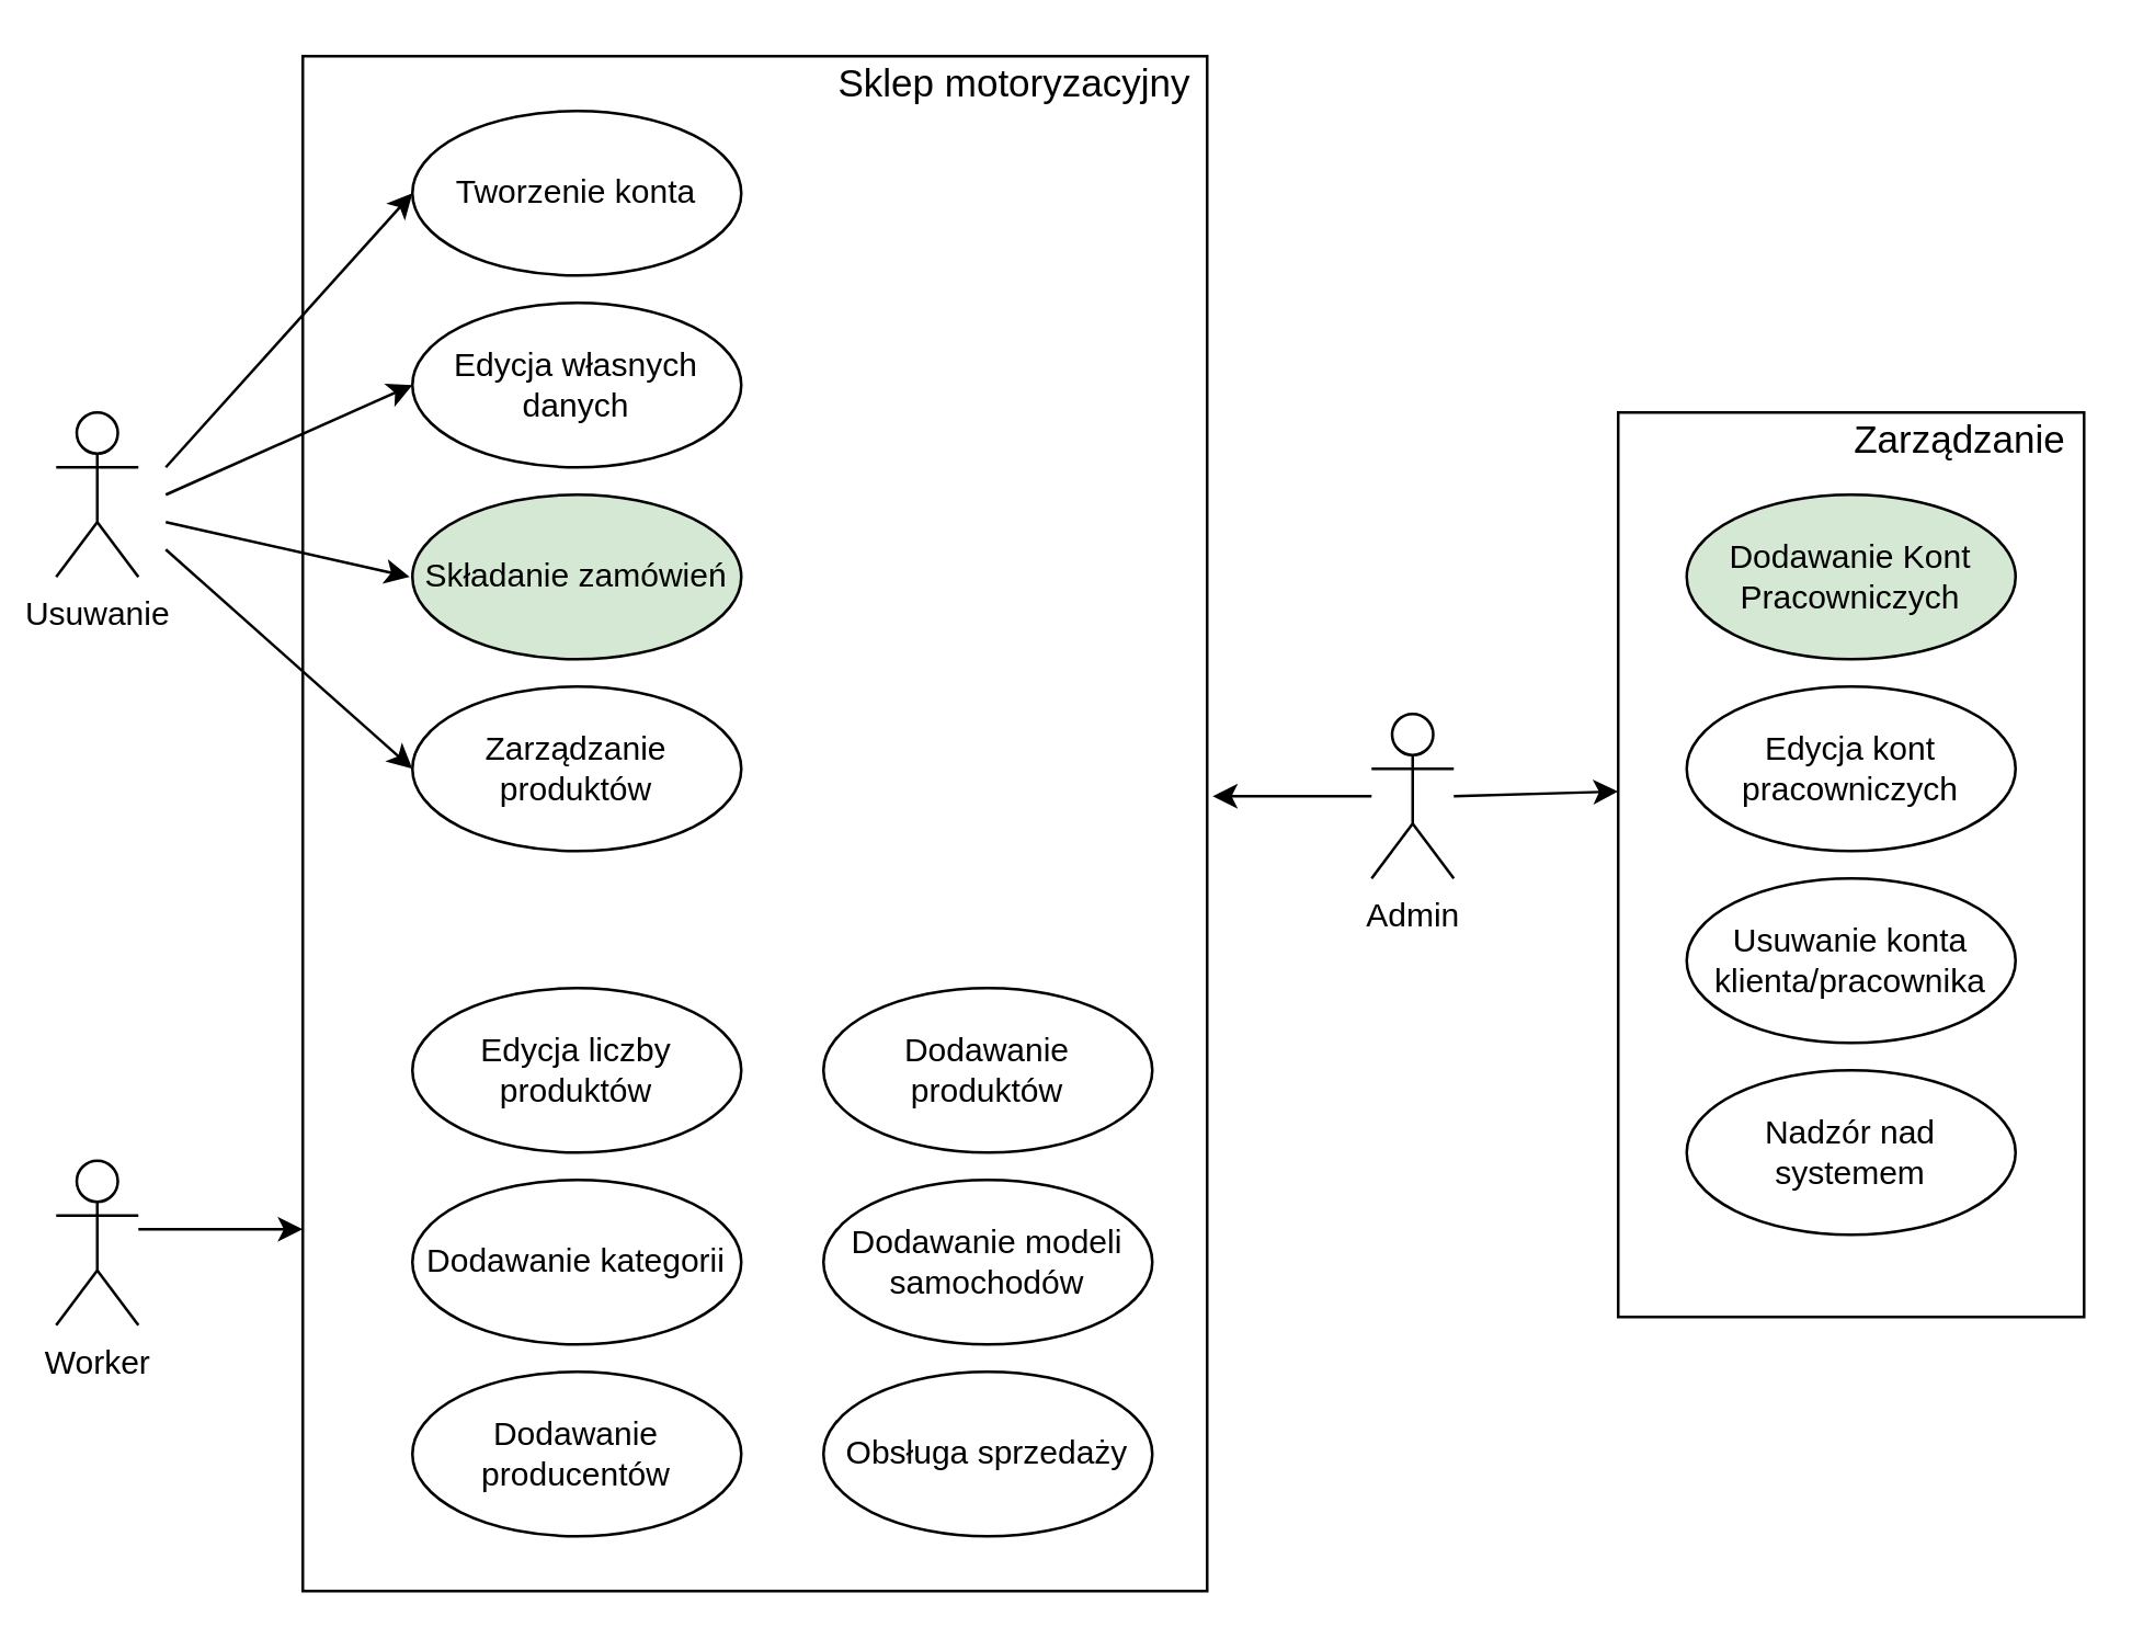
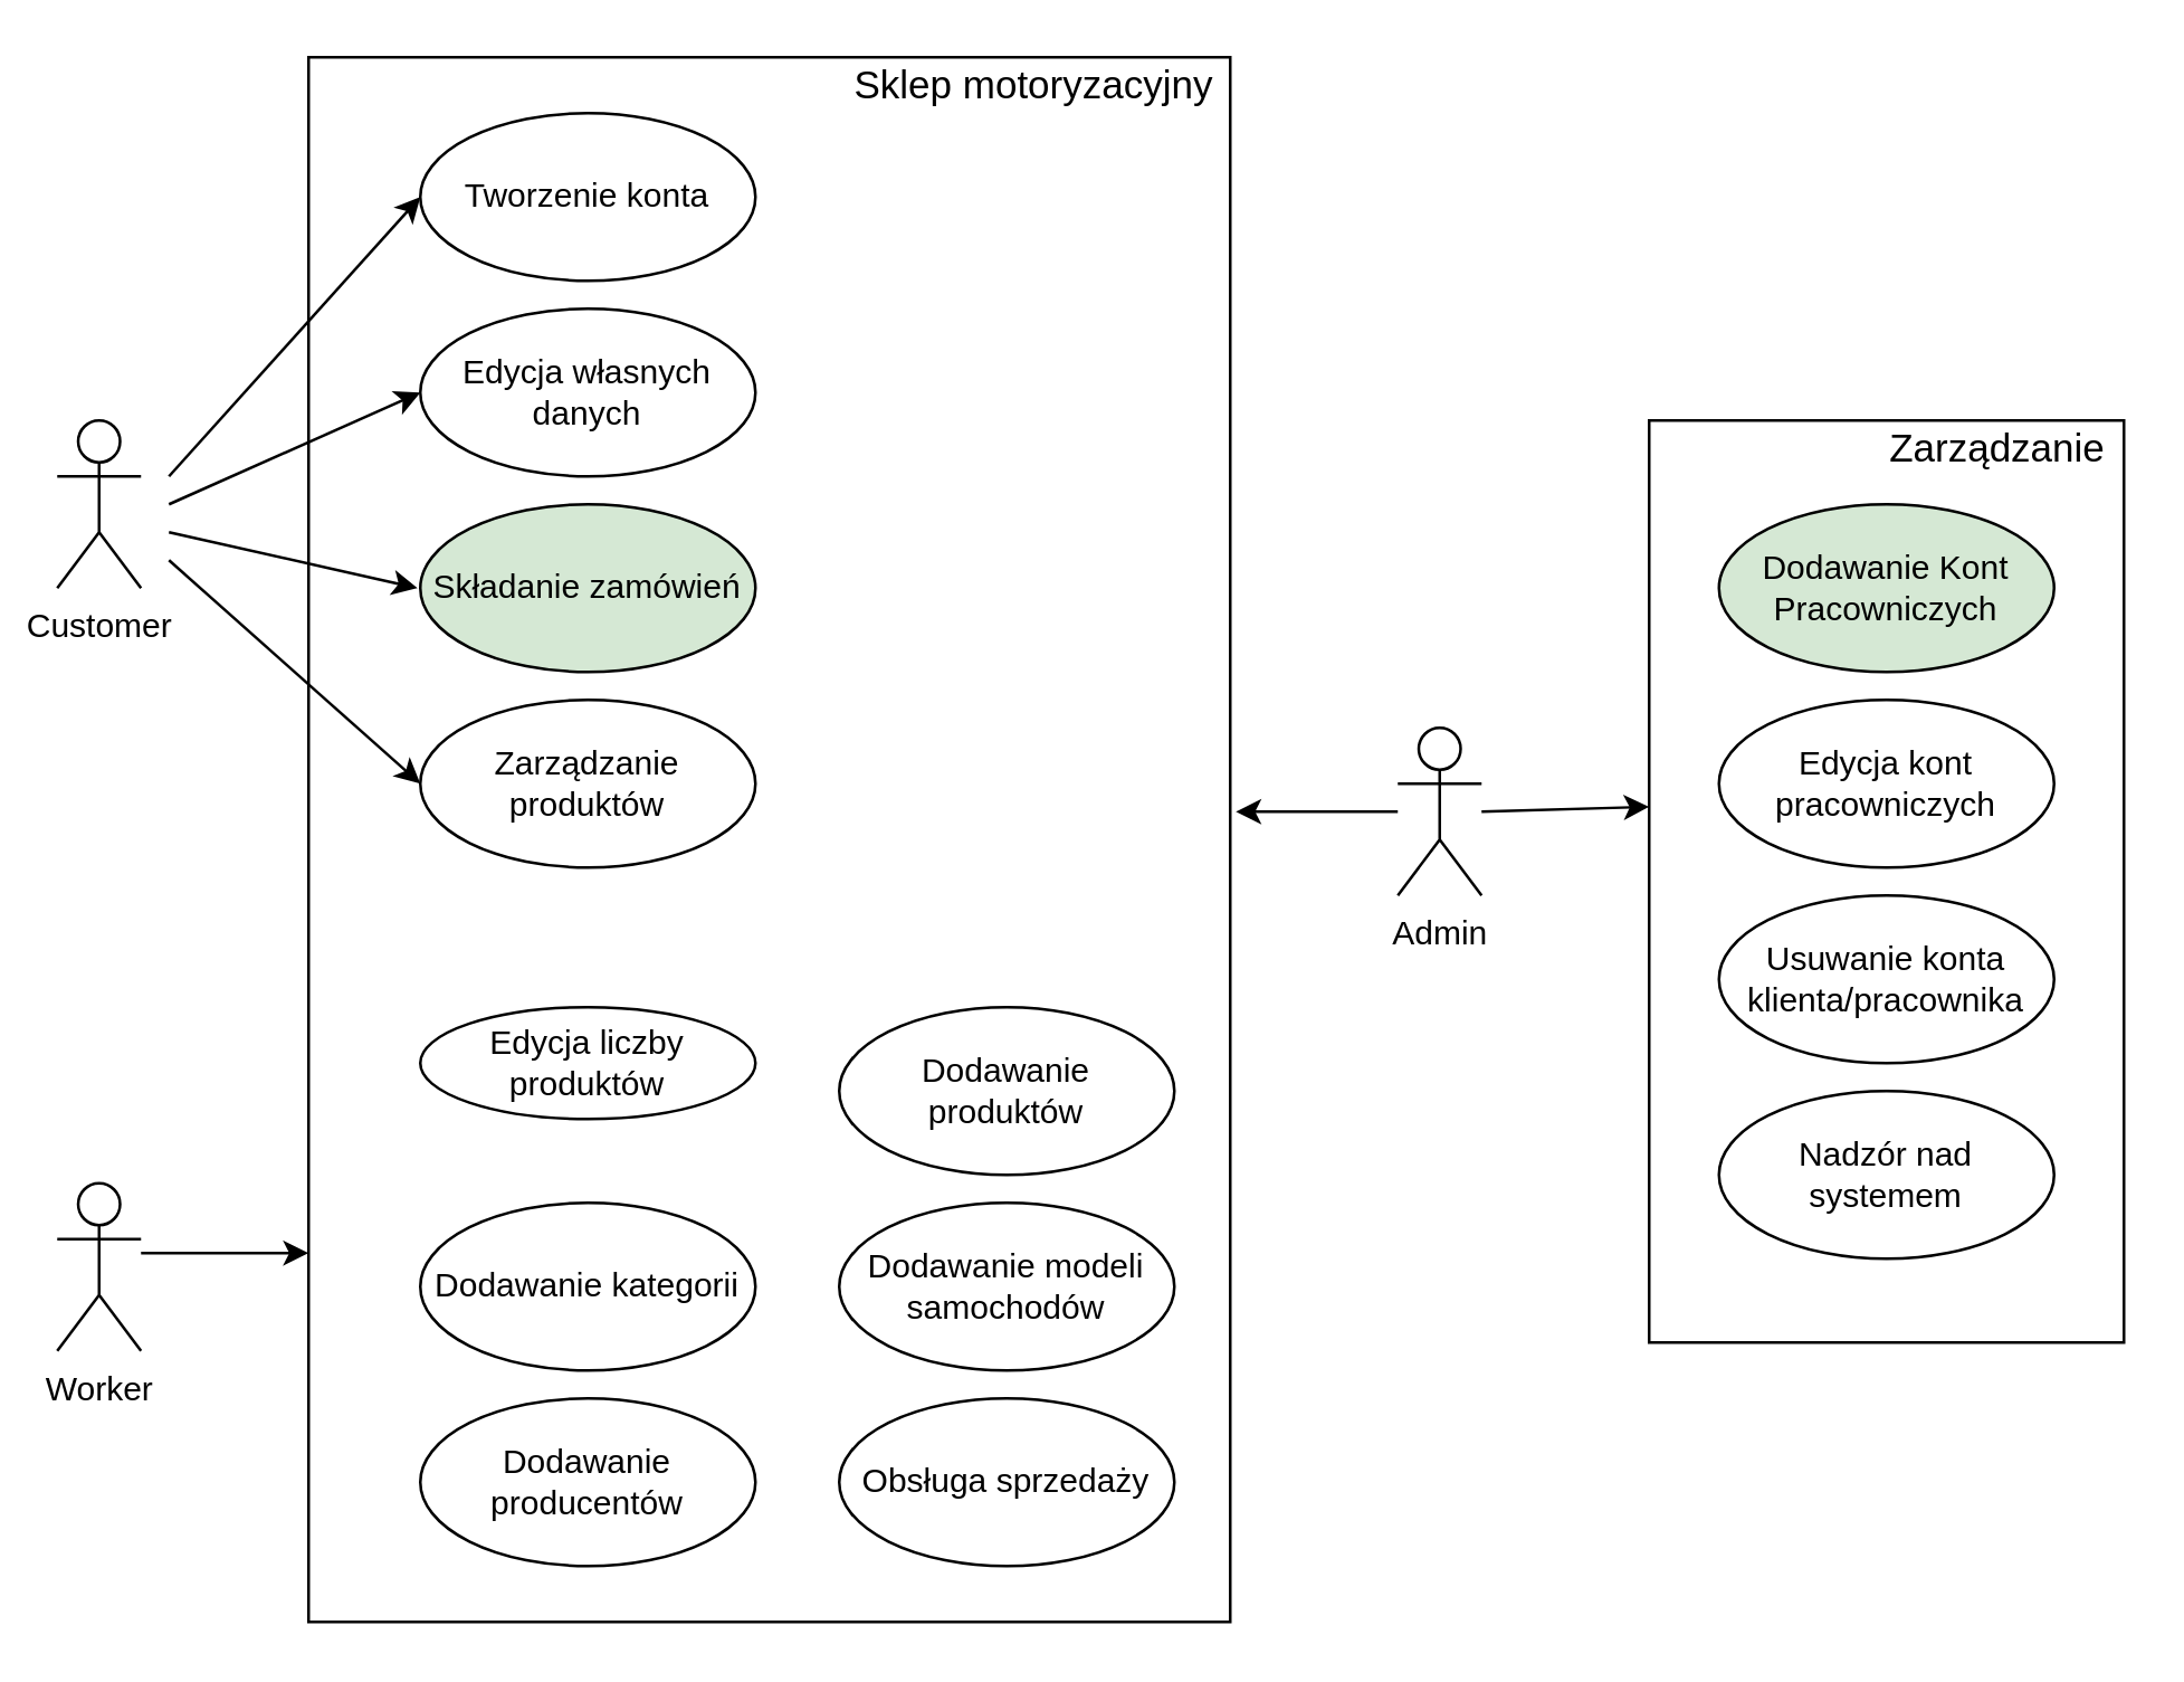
  <mxCell id="0" />
  <mxCell id="1" parent="0" />
  <mxCell id="2" value="" style="rounded=0;whiteSpace=wrap;html=1;" vertex="1" parent="1"><mxGeometry x="590" y="150" width="170" height="330" as="geometry" /></mxCell>
  <mxCell id="3" value="" style="rounded=0;whiteSpace=wrap;html=1;" vertex="1" parent="1"><mxGeometry x="110" y="20" width="330" height="560" as="geometry" /></mxCell>
- <mxCell id="4" value="Usuwanie" style="shape=umlActor;verticalLabelPosition=bottom;labelBackgroundColor=#ffffff;verticalAlign=top;html=1;outlineConnect=0;" vertex="1" parent="1"><mxGeometry x="20" y="150" width="30" height="60" as="geometry" /></mxCell>
+ <mxCell id="4" value="Customer" style="shape=umlActor;verticalLabelPosition=bottom;labelBackgroundColor=#ffffff;verticalAlign=top;html=1;outlineConnect=0;" vertex="1" parent="1"><mxGeometry x="20" y="150" width="30" height="60" as="geometry" /></mxCell>
  <mxCell id="5" value="Worker" style="shape=umlActor;verticalLabelPosition=bottom;labelBackgroundColor=#ffffff;verticalAlign=top;html=1;outlineConnect=0;" vertex="1" parent="1"><mxGeometry x="20" y="423" width="30" height="60" as="geometry" /></mxCell>
  <mxCell id="6" value="Admin" style="shape=umlActor;verticalLabelPosition=bottom;labelBackgroundColor=#ffffff;verticalAlign=top;html=1;outlineConnect=0;" vertex="1" parent="1"><mxGeometry x="500" y="260" width="30" height="60" as="geometry" /></mxCell>
  <mxCell id="7" value="Tworzenie konta" style="ellipse;whiteSpace=wrap;html=1;" vertex="1" parent="1"><mxGeometry x="150" y="40" width="120" height="60" as="geometry" /></mxCell>
  <mxCell id="8" value="Edycja własnych danych" style="ellipse;whiteSpace=wrap;html=1;" vertex="1" parent="1"><mxGeometry x="150" y="110" width="120" height="60" as="geometry" /></mxCell>
  <mxCell id="9" value="Zarządzanie produktów" style="ellipse;whiteSpace=wrap;html=1;" vertex="1" parent="1"><mxGeometry x="150" y="250" width="120" height="60" as="geometry" /></mxCell>
  <mxCell id="10" value="Składanie zamówień" style="ellipse;whiteSpace=wrap;html=1;fillColor=#d5e8d4;" vertex="1" parent="1"><mxGeometry x="150" y="180" width="120" height="60" as="geometry" /></mxCell>
- <mxCell id="11" value="Edycja liczby produktów" style="ellipse;whiteSpace=wrap;html=1;" vertex="1" parent="1"><mxGeometry x="150" y="360" width="120" height="60" as="geometry" /></mxCell>
+ <mxCell id="11" value="Edycja liczby produktów" style="ellipse;whiteSpace=wrap;html=1;" vertex="1" parent="1"><mxGeometry x="150" y="360" width="120" height="40" as="geometry" /></mxCell>
  <mxCell id="12" value="Dodawanie modeli samochodów" style="ellipse;whiteSpace=wrap;html=1;" vertex="1" parent="1"><mxGeometry x="300" y="430" width="120" height="60" as="geometry" /></mxCell>
  <mxCell id="13" value="Dodawanie kategorii" style="ellipse;whiteSpace=wrap;html=1;" vertex="1" parent="1"><mxGeometry x="150" y="430" width="120" height="60" as="geometry" /></mxCell>
  <mxCell id="14" value="Obsługa sprzedaży" style="ellipse;whiteSpace=wrap;html=1;" vertex="1" parent="1"><mxGeometry x="300" y="500" width="120" height="60" as="geometry" /></mxCell>
  <mxCell id="15" value="Dodawanie producentów" style="ellipse;whiteSpace=wrap;html=1;" vertex="1" parent="1"><mxGeometry x="150" y="500" width="120" height="60" as="geometry" /></mxCell>
  <mxCell id="16" value="Dodawanie produktów" style="ellipse;whiteSpace=wrap;html=1;" vertex="1" parent="1"><mxGeometry x="300" y="360" width="120" height="60" as="geometry" /></mxCell>
  <mxCell id="17" value="Dodawanie Kont Pracowniczych" style="ellipse;whiteSpace=wrap;html=1;fillColor=#d5e8d4;" vertex="1" parent="1"><mxGeometry x="615" y="180" width="120" height="60" as="geometry" /></mxCell>
  <mxCell id="18" value="Usuwanie konta klienta/pracownika" style="ellipse;whiteSpace=wrap;html=1;" vertex="1" parent="1"><mxGeometry x="615" y="320" width="120" height="60" as="geometry" /></mxCell>
  <mxCell id="19" value="Edycja kont pracowniczych" style="ellipse;whiteSpace=wrap;html=1;" vertex="1" parent="1"><mxGeometry x="615" y="250" width="120" height="60" as="geometry" /></mxCell>
  <mxCell id="20" value="" style="endArrow=classic;html=1;entryX=0;entryY=0.5;entryDx=0;entryDy=0;" edge="1" parent="1" target="8"><mxGeometry width="50" height="50" relative="1" as="geometry"><mxPoint x="60" y="180" as="sourcePoint" /><mxPoint x="110" y="150" as="targetPoint" /></mxGeometry></mxCell>
  <mxCell id="21" value="" style="endArrow=classic;html=1;entryX=0;entryY=0.5;entryDx=0;entryDy=0;" edge="1" parent="1" target="7"><mxGeometry width="50" height="50" relative="1" as="geometry"><mxPoint x="60" y="170" as="sourcePoint" /><mxPoint x="110" y="120" as="targetPoint" /></mxGeometry></mxCell>
  <mxCell id="22" value="" style="endArrow=classic;html=1;" edge="1" parent="1"><mxGeometry width="50" height="50" relative="1" as="geometry"><mxPoint x="60" y="190" as="sourcePoint" /><mxPoint x="149" y="210" as="targetPoint" /></mxGeometry></mxCell>
  <mxCell id="23" value="" style="endArrow=classic;html=1;entryX=0;entryY=0.5;entryDx=0;entryDy=0;" edge="1" parent="1" target="9"><mxGeometry width="50" height="50" relative="1" as="geometry"><mxPoint x="60" y="200" as="sourcePoint" /><mxPoint x="176.36" y="171.4" as="targetPoint" /></mxGeometry></mxCell>
  <mxCell id="24" value="" style="endArrow=classic;html=1;" edge="1" parent="1"><mxGeometry width="50" height="50" relative="1" as="geometry"><mxPoint x="50" y="448" as="sourcePoint" /><mxPoint x="110" y="448" as="targetPoint" /></mxGeometry></mxCell>
  <mxCell id="25" value="" style="endArrow=classic;html=1;entryX=0;entryY=0.419;entryDx=0;entryDy=0;entryPerimeter=0;" edge="1" parent="1" target="2"><mxGeometry width="50" height="50" relative="1" as="geometry"><mxPoint x="530" y="290" as="sourcePoint" /><mxPoint x="580" y="240" as="targetPoint" /></mxGeometry></mxCell>
  <mxCell id="26" value="" style="endArrow=classic;html=1;" edge="1" parent="1" source="6"><mxGeometry width="50" height="50" relative="1" as="geometry"><mxPoint x="400" y="410" as="sourcePoint" /><mxPoint x="442" y="290" as="targetPoint" /></mxGeometry></mxCell>
  <mxCell id="27" value="Sklep motoryzacyjny" style="text;html=1;strokeColor=none;fillColor=none;align=center;verticalAlign=middle;whiteSpace=wrap;rounded=0;fontSize=14;" vertex="1" parent="1"><mxGeometry x="300" y="20" width="140" height="20" as="geometry" /></mxCell>
  <mxCell id="28" value="Zarządzanie" style="text;html=1;strokeColor=none;fillColor=none;align=center;verticalAlign=middle;whiteSpace=wrap;rounded=0;fontSize=14;" vertex="1" parent="1"><mxGeometry x="670" y="150" width="90" height="20" as="geometry" /></mxCell>
  <mxCell id="29" value="Nadzór nad systemem" style="ellipse;whiteSpace=wrap;html=1;" vertex="1" parent="1"><mxGeometry x="615" y="390" width="120" height="60" as="geometry" /></mxCell>
